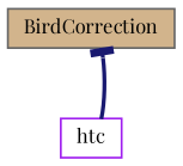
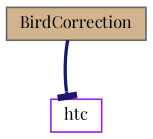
  digraph {
    rankdir=TB
    fontname="Playfair Display"
    node [fontname="Playfair Display" fontsize=10 shape=record style=filled]
    n1 [color=gray40 fillcolor=tan fontcolor=black height=0.2 label=BirdCorrection width=0.4]
    n2 [color=purple height=0.2 label=htc width=0.4 fillcolor=white]
-   n2 -> n1 [color=midnightblue fontname="Playfair Display" fontsize=10 labelfontname=Helvetica labelfontsize=10 style=bold arrowhead=tee]
+   n1 -> n2 [color=midnightblue fontname="Playfair Display" fontsize=10 labelfontname=Helvetica labelfontsize=10 style=bold arrowhead=tee]
  }
